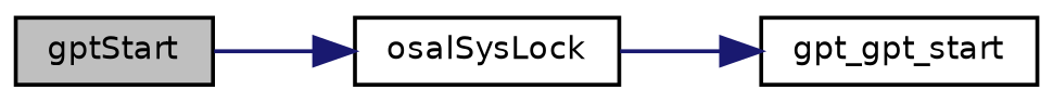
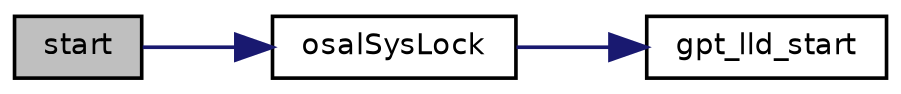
  digraph {
    rankdir=LR
    node [color=black fontname=Helvetica fontsize=8 shape=record]
    edge [color=midnightblue fontname=Helvetica fontsize=8 labelfontname=Helvetica labelfontsize=8 style=solid]
-   n1 [fillcolor=grey75 fontcolor=black height=0.2 label=gptStart style=filled width=0.4]
+   n1 [fillcolor=grey75 fontcolor=black height=0.2 label=start style=filled width=0.4]
    n2 [height=0.2 label=osalSysLock width=0.4]
-   n3 [height=0.2 label=gpt_gpt_start width=0.4]
+   n3 [height=0.2 label=gpt_lld_start width=0.4]
    n1 -> n2
    n2 -> n3
  }
